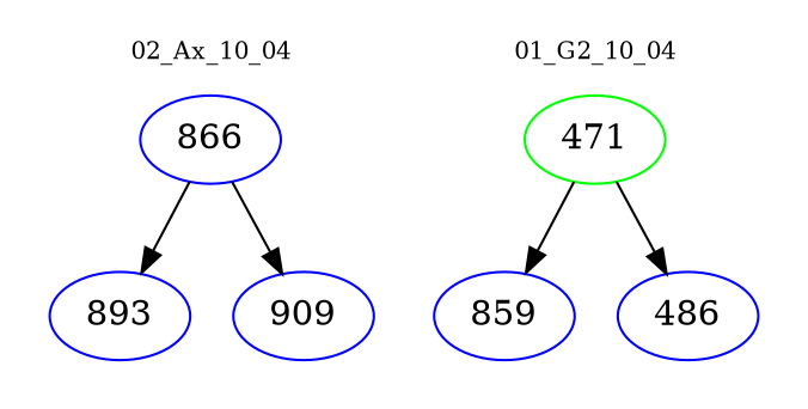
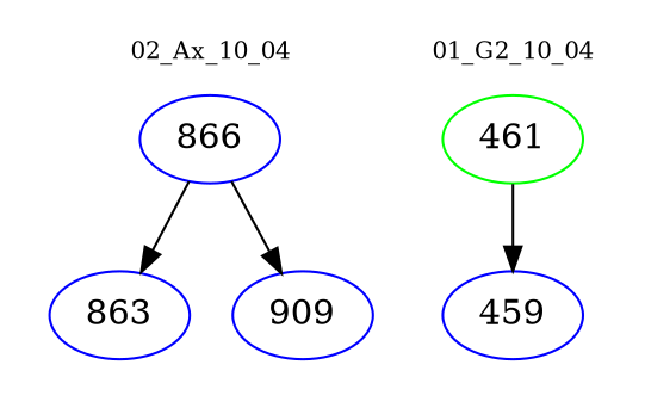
  digraph {
    node [color=blue]
    edge [color=black]
    n1 [label=866]
-   n2 [label=893]
+   n2 [label=863]
    n3 [label=909]
-   n4 [color=green label=471]
-   n5 [label=859]
-   n6 [label=486]
+   n4 [color=green label=461]
+   n5 [label=459]
    subgraph cluster_1 {
      color=white
      fontsize=10
      label="02_Ax_10_04"
      n1
      n2
      n3
    }
    subgraph cluster_2 {
      color=white
      fontsize=10
      label="01_G2_10_04"
      n4
      n5
-     n6
    }
    n1 -> n2
    n1 -> n3
    n4 -> n5
-   n4 -> n6
  }
